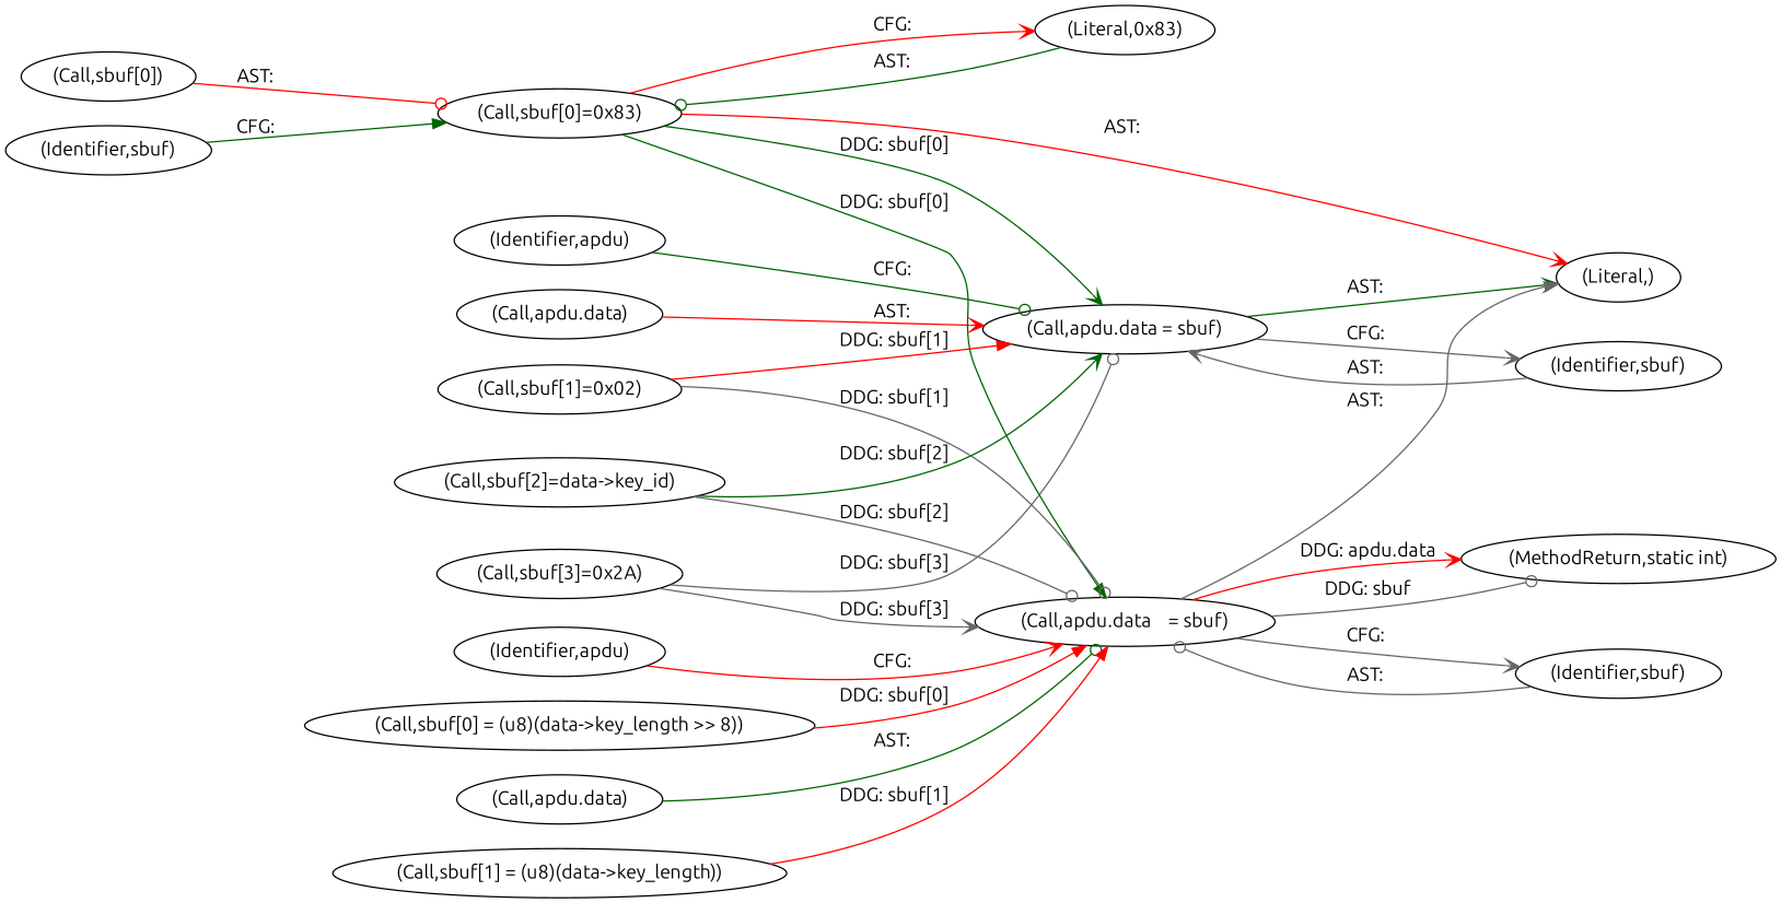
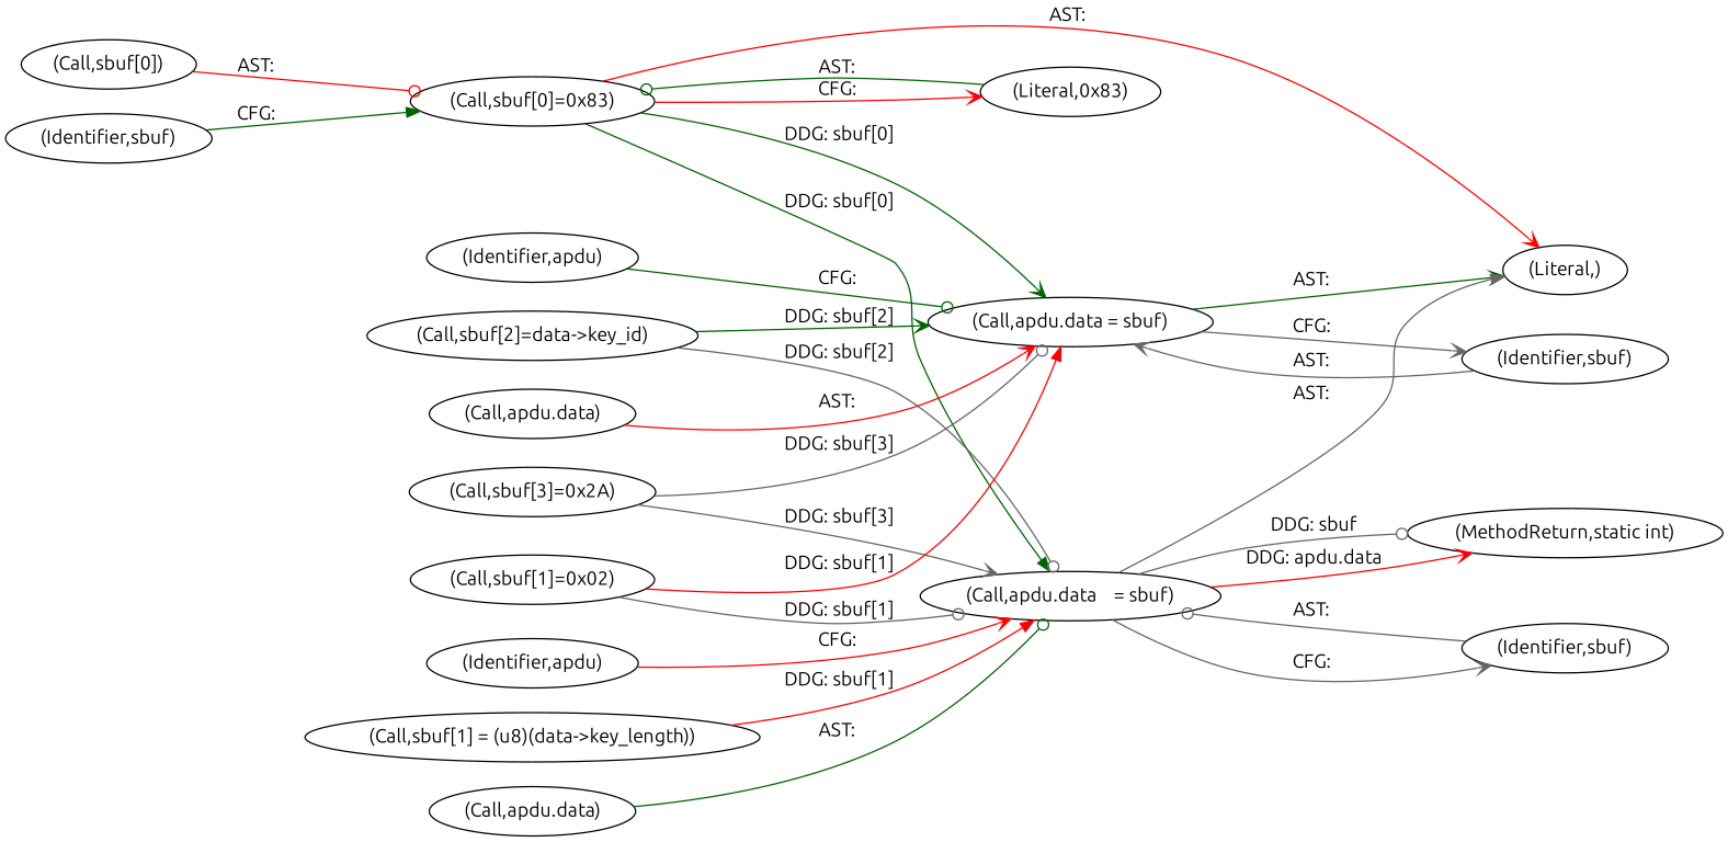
  digraph {
    fontname=Ubuntu
    rankdir=LR
    node [fontname=Ubuntu]
    edge [arrowhead=vee color=gray40 fontname=Ubuntu]
    n1 [label="(Call,sbuf[0]=0x83)"]
    n2 [label="(Call,apdu.data = sbuf)"]
    n3 [label="(Call,apdu.data    = sbuf)"]
    n4 [label="(Literal,)"]
    n5 [label="(Literal,0x83)"]
    n6 [label="(Identifier,sbuf)"]
    n7 [label="(Identifier,sbuf)"]
    n8 [label="(MethodReturn,static int)"]
    n9 [label="(Call,sbuf[0])"]
    n10 [label="(Call,apdu.data)"]
    n11 [label="(Identifier,sbuf)"]
    n12 [label="(Call,sbuf[3]=0x2A)"]
    n13 [label="(Call,sbuf[2]=data->key_id)"]
    n14 [label="(Call,sbuf[1] = (u8)(data->key_length))"]
    n15 [label="(Identifier,apdu)"]
    n16 [label="(Call,sbuf[1]=0x02)"]
    n17 [label="(Identifier,apdu)"]
-   n18 [label="(Call,sbuf[0] = (u8)(data->key_length >> 8))"]
    n19 [label="(Call,apdu.data)"]
    n1 -> n2 [color=darkgreen label="DDG: sbuf[0]"]
    n1 -> n3 [arrowhead=normal color=darkgreen label="DDG: sbuf[0]"]
    n1 -> n4 [color=red label="AST: "]
    n1 -> n5 [color=red label="CFG: "]
    n2 -> n4 [color=darkgreen label="AST: "]
    n2 -> n6 [label="CFG: "]
    n3 -> n4 [arrowhead=normal label="AST: "]
    n3 -> n7 [label="CFG: "]
    n3 -> n8 [color=red label="DDG: apdu.data"]
    n3 -> n8 [arrowhead=odot label="DDG: sbuf"]
    n5 -> n1 [arrowhead=odot color=darkgreen label="AST: "]
    n6 -> n2 [label="AST: "]
    n7 -> n3 [arrowhead=odot label="AST: "]
    n9 -> n1 [arrowhead=odot color=red label="AST: "]
    n10 -> n3 [arrowhead=odot color=darkgreen label="AST: "]
    n11 -> n1 [arrowhead=normal color=darkgreen label="CFG: "]
    n12 -> n2 [arrowhead=odot label="DDG: sbuf[3]"]
    n12 -> n3 [label="DDG: sbuf[3]"]
    n13 -> n2 [color=darkgreen label="DDG: sbuf[2]"]
    n13 -> n3 [arrowhead=odot label="DDG: sbuf[2]"]
    n14 -> n3 [arrowhead=normal color=red label="DDG: sbuf[1]"]
    n15 -> n2 [arrowhead=odot color=darkgreen label="CFG: "]
    n16 -> n2 [arrowhead=normal color=red label="DDG: sbuf[1]"]
    n16 -> n3 [arrowhead=odot label="DDG: sbuf[1]"]
    n17 -> n3 [color=red label="CFG: "]
-   n18 -> n3 [arrowhead=normal color=red label="DDG: sbuf[0]"]
    n19 -> n2 [color=red label="AST: "]
  }
